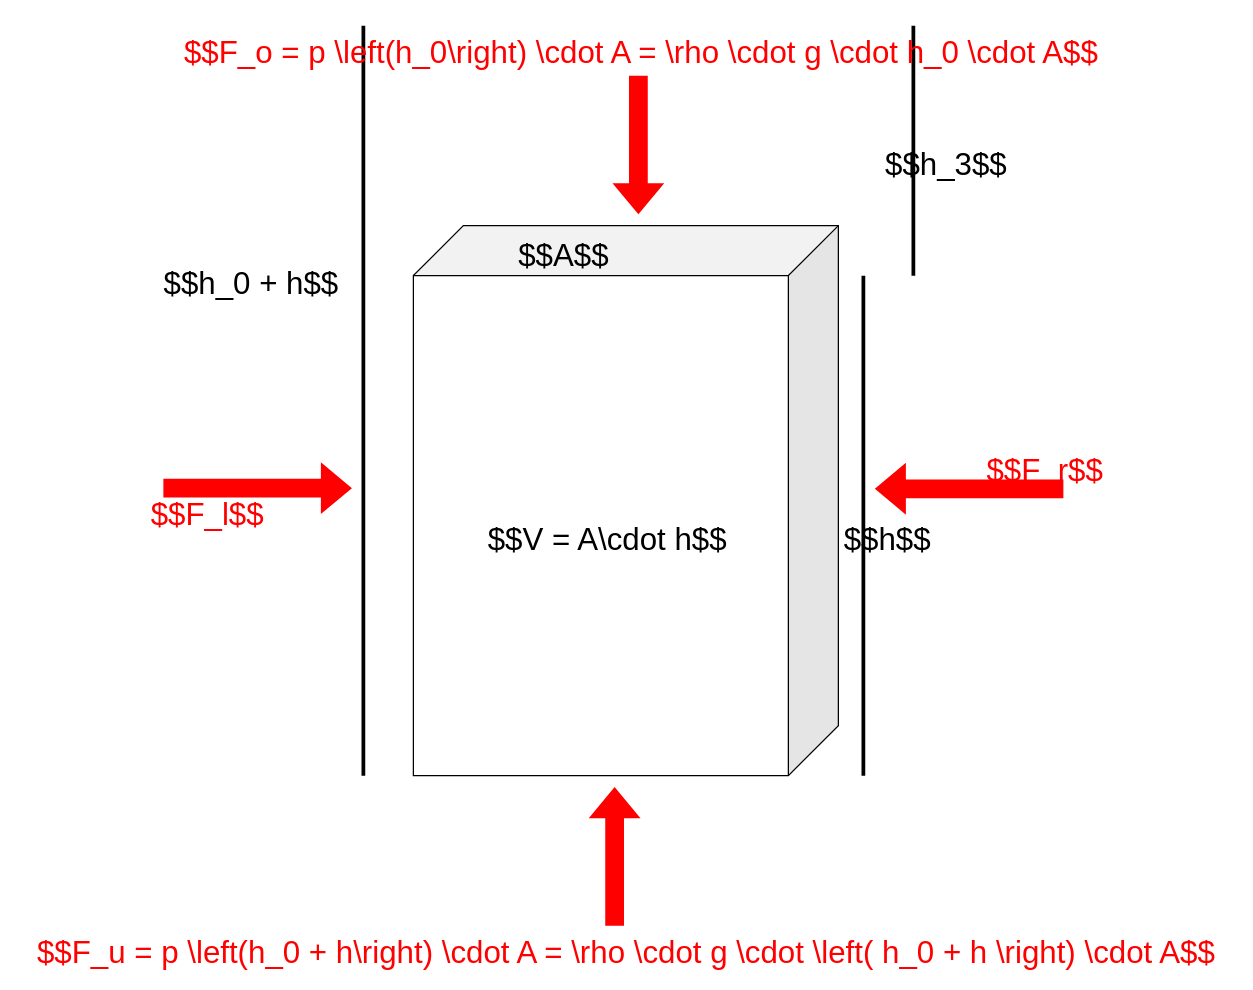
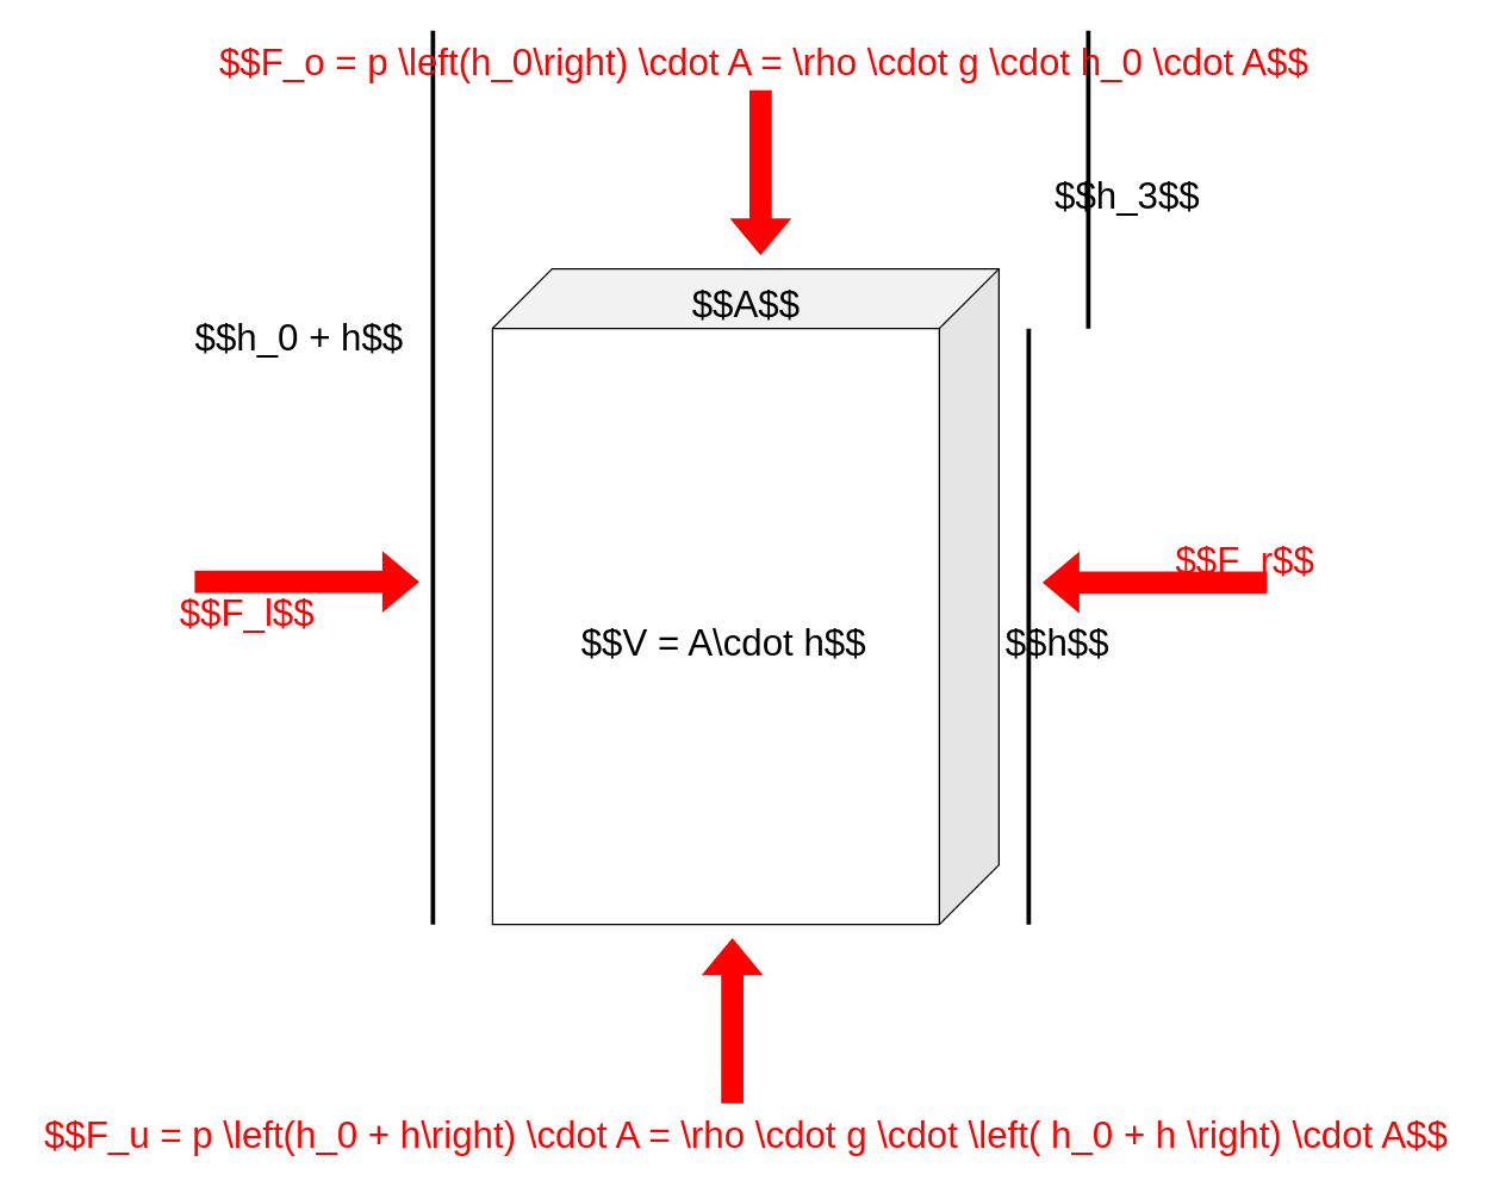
  <mxCell id="0" />
  <mxCell id="1" parent="0" />
  <mxCell id="2" value="" style="shape=cube;whiteSpace=wrap;html=1;boundedLbl=1;backgroundOutline=1;darkOpacity=0.05;darkOpacity2=0.1;flipV=0;flipH=1;size=40;" vertex="1" parent="1"><mxGeometry x="330" y="180" width="340" height="440" as="geometry" /></mxCell>
  <mxCell id="3" value="" style="endArrow=none;html=1;rounded=0;strokeWidth=3;" edge="1" parent="1"><mxGeometry width="50" height="50" relative="1" as="geometry"><mxPoint x="290" y="620" as="sourcePoint" /><mxPoint x="290" as="targetPoint" y="20" /></mxGeometry></mxCell>
  <mxCell id="4" value="&lt;font style=&quot;font-size: 25px&quot;&gt;$$V = A\cdot h$$&lt;/font&gt;" style="text;html=1;resizable=0;autosize=1;align=center;verticalAlign=middle;points=[];fillColor=none;strokeColor=none;rounded=0;" vertex="1" parent="1"><mxGeometry x="380" y="420" width="210" height="20" as="geometry" /></mxCell>
  <mxCell id="5" value="" style="endArrow=none;html=1;rounded=0;strokeWidth=3;" edge="1" parent="1"><mxGeometry width="50" height="50" relative="1" as="geometry"><mxPoint x="690" y="620" as="sourcePoint" /><mxPoint x="690" y="220" as="targetPoint" /></mxGeometry></mxCell>
  <mxCell id="6" value="" style="endArrow=none;html=1;rounded=0;strokeWidth=3;" edge="1" parent="1"><mxGeometry width="50" height="50" relative="1" as="geometry"><mxPoint x="730" y="220" as="sourcePoint" /><mxPoint x="730" as="targetPoint" y="20" /></mxGeometry></mxCell>
  <mxCell id="7" value="&lt;font style=&quot;font-size: 25px&quot;&gt;$$h$$&lt;/font&gt;" style="text;html=1;resizable=0;autosize=1;align=center;verticalAlign=middle;points=[];fillColor=none;strokeColor=none;rounded=0;" vertex="1" parent="1"><mxGeometry x="664" y="420" width="90" height="20" as="geometry" /></mxCell>
  <mxCell id="8" value="&lt;font style=&quot;font-size: 25px&quot;&gt;$$h_0 + h$$&lt;/font&gt;" style="text;html=1;resizable=0;autosize=1;align=center;verticalAlign=middle;points=[];fillColor=none;strokeColor=none;rounded=0;" vertex="1" parent="1"><mxGeometry x="120" y="215" width="160" height="20" as="geometry" /></mxCell>
  <mxCell id="9" value="&lt;font style=&quot;font-size: 25px&quot;&gt;$$h_3$$&lt;/font&gt;" style="text;html=1;resizable=0;autosize=1;align=center;verticalAlign=middle;points=[];fillColor=none;strokeColor=none;rounded=0;" vertex="1" parent="1"><mxGeometry x="701" y="120" width="110" height="20" as="geometry" /></mxCell>
- <mxCell id="10" value="&lt;font style=&quot;font-size: 25px&quot;&gt;$$A$$&lt;/font&gt;" style="text;html=1;resizable=0;autosize=1;align=center;verticalAlign=middle;points=[];fillColor=none;strokeColor=none;rounded=0;" vertex="1" parent="1"><mxGeometry x="405" y="193" width="90" height="20" as="geometry" /></mxCell>
+ <mxCell id="10" value="&lt;font style=&quot;font-size: 25px&quot;&gt;$$A$$&lt;/font&gt;" style="text;html=1;resizable=0;autosize=1;align=center;verticalAlign=middle;points=[];fillColor=none;strokeColor=none;rounded=0;" vertex="1" parent="1"><mxGeometry x="455" y="193" width="90" height="20" as="geometry" /></mxCell>
  <mxCell id="11" value="" style="shape=flexArrow;endArrow=classic;html=1;rounded=0;fontSize=25;strokeWidth=3;strokeColor=#FF0000;fillColor=#FF0000;" edge="1" parent="1"><mxGeometry width="50" height="50" relative="1" as="geometry"><mxPoint y="390" as="sourcePoint" x="130" /><mxPoint x="280" y="390" as="targetPoint" /></mxGeometry></mxCell>
  <mxCell id="12" value="&lt;font style=&quot;font-size: 25px&quot;&gt;$$F_l$$&lt;/font&gt;" style="text;html=1;resizable=0;autosize=1;align=center;verticalAlign=middle;points=[];fillColor=none;strokeColor=none;rounded=0;fontColor=#FF0000;" vertex="1" parent="1"><mxGeometry x="110" y="400" width="110" height="20" as="geometry" /></mxCell>
  <mxCell id="13" value="" style="shape=flexArrow;endArrow=classic;html=1;rounded=0;fontSize=25;strokeWidth=3;strokeColor=#FF0000;fillColor=#FF0000;" edge="1" parent="1"><mxGeometry width="50" height="50" relative="1" as="geometry"><mxPoint x="850" y="390.5" as="sourcePoint" /><mxPoint x="700" y="390.5" as="targetPoint" /></mxGeometry></mxCell>
  <mxCell id="14" value="&lt;font style=&quot;font-size: 25px&quot;&gt;$$F_r$$&lt;/font&gt;" style="text;html=1;resizable=0;autosize=1;align=center;verticalAlign=middle;points=[];fillColor=none;strokeColor=none;rounded=0;fontColor=#FF0000;" vertex="1" parent="1"><mxGeometry x="780" y="365" width="110" height="20" as="geometry" /></mxCell>
  <mxCell id="15" value="" style="shape=flexArrow;endArrow=classic;html=1;rounded=0;fontSize=25;strokeWidth=3;strokeColor=#FF0000;fillColor=#FF0000;" edge="1" parent="1"><mxGeometry width="50" height="50" relative="1" as="geometry"><mxPoint x="510" y="60" as="sourcePoint" /><mxPoint x="510" y="170" as="targetPoint" /></mxGeometry></mxCell>
  <mxCell id="16" value="&lt;font style=&quot;font-size: 25px&quot;&gt;$$F_o = p \left(h_0\right) \cdot A = \rho \cdot g \cdot h_0 \cdot A$$&lt;/font&gt;" style="text;html=1;resizable=0;autosize=1;align=center;verticalAlign=middle;points=[];fillColor=none;strokeColor=none;rounded=0;fontColor=#FF0000;" vertex="1" parent="1"><mxGeometry x="137" y="30" width="750" height="20" as="geometry" /></mxCell>
  <mxCell id="17" value="" style="shape=flexArrow;endArrow=classic;html=1;rounded=0;fontSize=25;strokeWidth=3;strokeColor=#FF0000;fillColor=#FF0000;" edge="1" parent="1"><mxGeometry width="50" height="50" relative="1" as="geometry"><mxPoint x="491" y="740" as="sourcePoint" /><mxPoint x="491" y="630" as="targetPoint" /></mxGeometry></mxCell>
  <mxCell id="18" value="&lt;font style=&quot;font-size: 25px&quot;&gt;$$F_u = p \left(h_0 + h\right) \cdot A = \rho \cdot g \cdot \left( h_0 + h \right) \cdot A$$&lt;/font&gt;" style="text;html=1;resizable=0;autosize=1;align=center;verticalAlign=middle;points=[];fillColor=none;strokeColor=none;rounded=0;fontColor=#FF0000;" vertex="1" parent="1"><mxGeometry x="20" y="750" width="960" height="20" as="geometry" /></mxCell>
